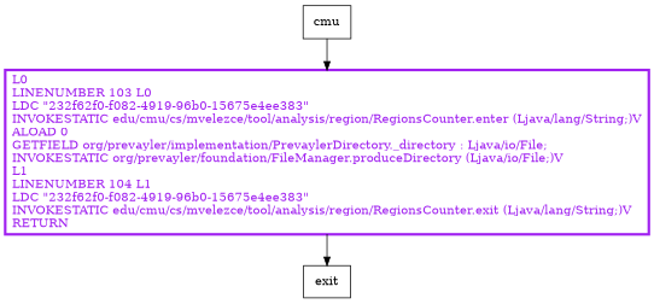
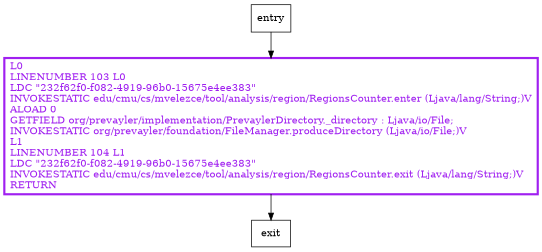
  digraph {
    node [shape=record]
    n1 [color=purple fontcolor=purple label="L0\lLINENUMBER 103 L0\lLDC \"232f62f0-f082-4919-96b0-15675e4ee383\"\lINVOKESTATIC edu/cmu/cs/mvelezce/tool/analysis/region/RegionsCounter.enter (Ljava/lang/String;)V\lALOAD 0\lGETFIELD org/prevayler/implementation/PrevaylerDirectory._directory : Ljava/io/File;\lINVOKESTATIC org/prevayler/foundation/FileManager.produceDirectory (Ljava/io/File;)V\lL1\lLINENUMBER 104 L1\lLDC \"232f62f0-f082-4919-96b0-15675e4ee383\"\lINVOKESTATIC edu/cmu/cs/mvelezce/tool/analysis/region/RegionsCounter.exit (Ljava/lang/String;)V\lRETURN\l" penwidth=3]
    exit
-   entry [label=cmu]
+   entry
    n1 -> exit
    entry -> n1
  }
